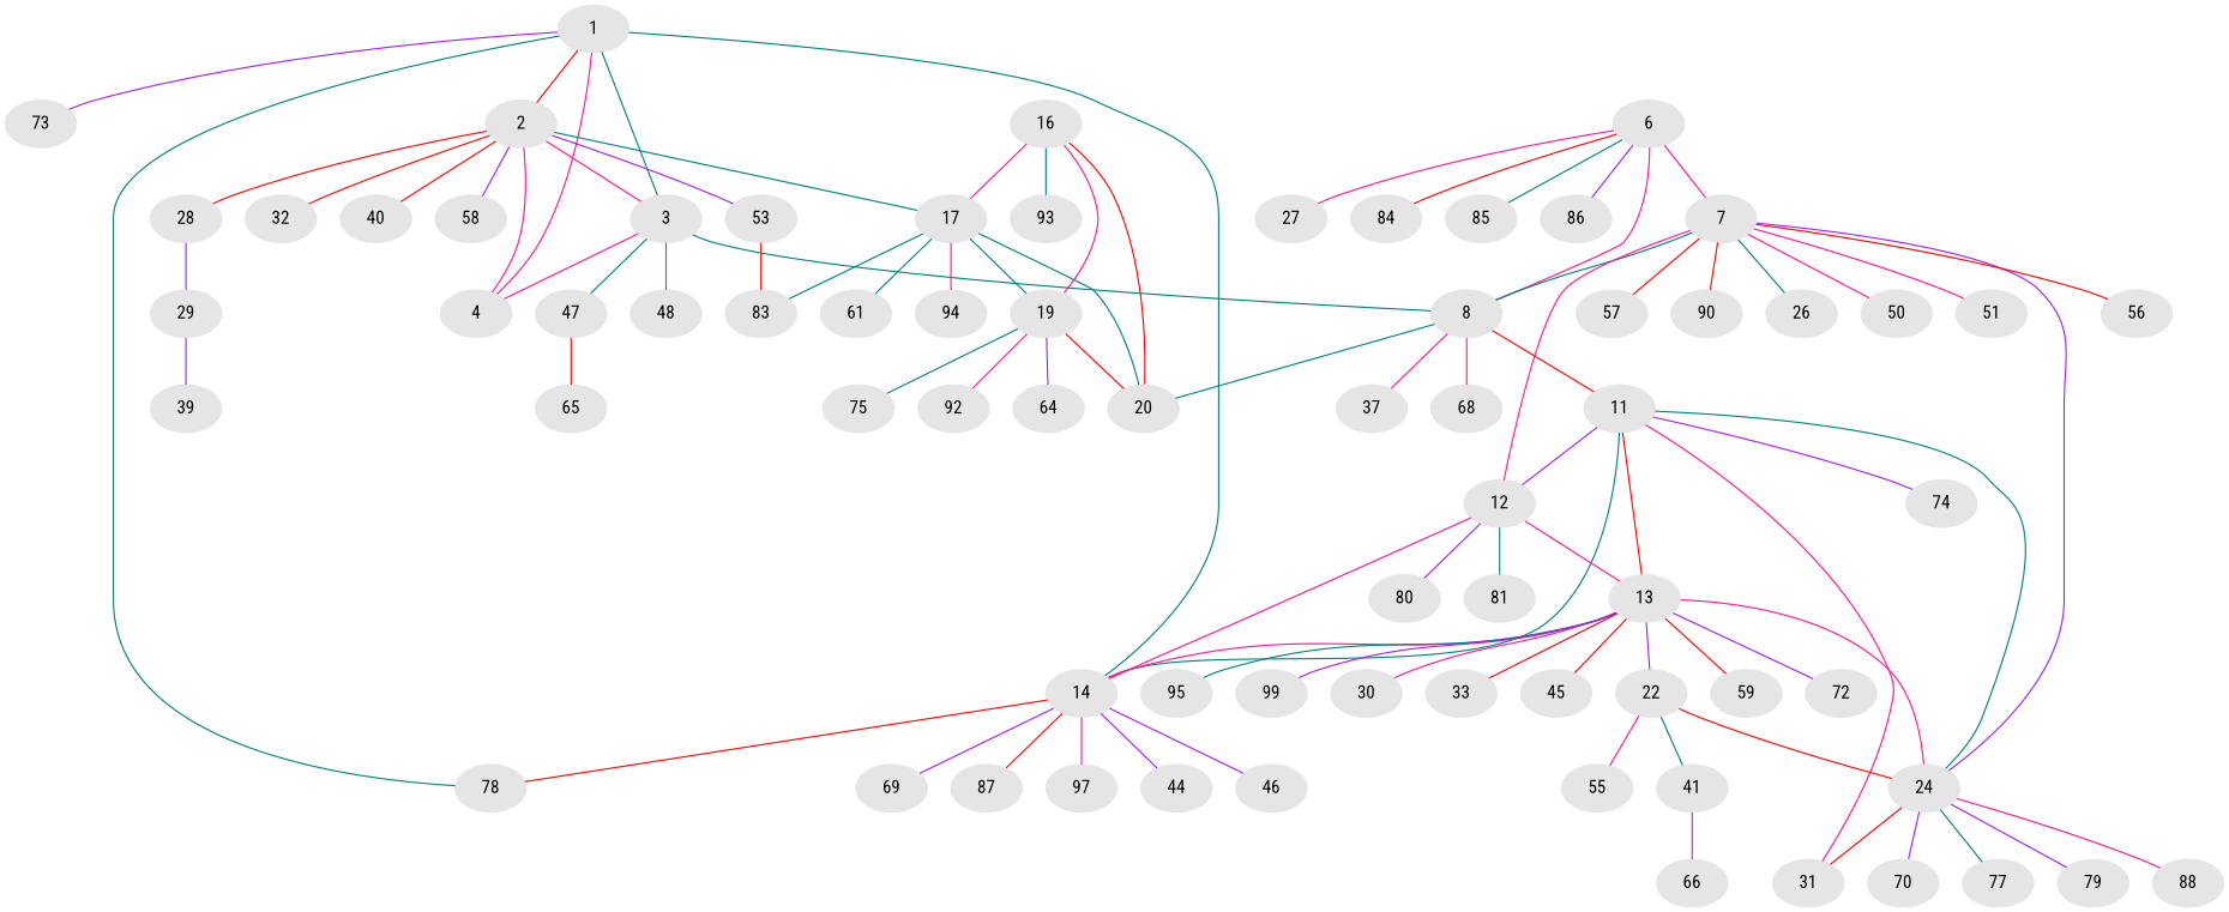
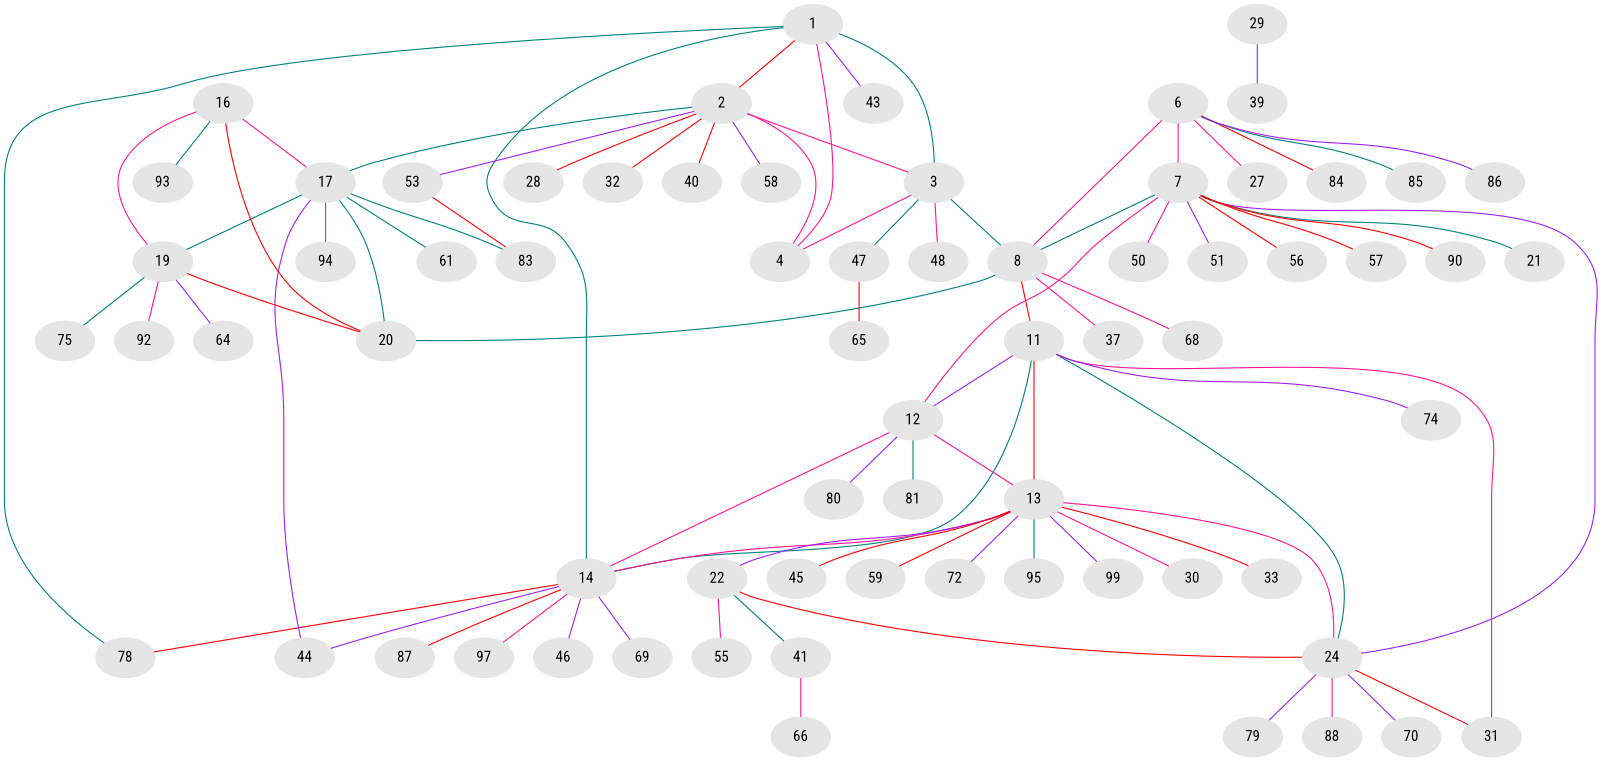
  graph {
    fontname="Roboto Condensed"
    node [color=gray90 fontname="Roboto Condensed" style=filled]
    edge [color=deeppink fontname="Roboto Condensed"]
    1 [super="+96"]
    2 [super="+42"]
    3 [super="+5"]
    4 [super="+82"]
    14 [super="+60"]
-   73
+   73 [label=43]
    78
    17 [super="+18"]
    28 [super="+43"]
    32
    40
    53 [super="+63"]
    58
    8 [super="+35"]
    47 [super="+54"]
    48
    46 [super="+91"]
    69
    87
    97
    44
    20
    19 [super="+62"]
    61
    83
    94
    29 [super="+89"]
    11 [super="+38"]
    37
    68
    65
    22 [super="+23"]
    24 [super="+25"]
    41
    55
    6 [super="+10"]
    7 [super="+9"]
    27 [super="+49"]
    84
    85
    86
    12 [super="+15"]
-   26 [super="+34"]
+   26 [super="+34" label=21]
    50
    51
    56
    57
    90
    13 [super="+21"]
    80
    81
    31 [super="+100"]
    70
-   77
    79
    88
    74
    30 [super="+71"]
    33
    45
    59
    72
    95
    99
    16 [super="+76"]
    93
    64
    75
    92
    66
    39
    1 -- 2 [color=red]
    1 -- 3 [color=teal weight=2]
    1 -- 4
    1 -- 14 [color=teal]
    1 -- 73 [color=purple]
    1 -- 78 [color=teal]
    2 -- 3 [weight=2]
    2 -- 4
    2 -- 17 [color=teal]
    2 -- 28 [color=red]
    2 -- 32 [color=red]
    2 -- 40 [color=red]
    2 -- 53 [color=purple]
    2 -- 58 [color=purple]
    3 -- 4 [weight=2]
    3 -- 8 [color=teal]
    3 -- 47 [color=teal]
    3 -- 48
    14 -- 78 [color=red]
    14 -- 46 [color=purple]
    14 -- 69 [color=purple]
    14 -- 87 [color=red]
    14 -- 97
    14 -- 44 [color=purple]
+   17 -- 44 [color=purple]
    17 -- 20 [color=teal weight=2]
    17 -- 19 [color=teal weight=2]
    17 -- 61 [color=teal]
    17 -- 83 [color=teal]
    17 -- 94
-   28 -- 29 [color=purple]
    53 -- 83 [color=red]
    8 -- 20 [color=teal]
    8 -- 11 [color=red]
    8 -- 37
    8 -- 68
    47 -- 65 [color=red]
    19 -- 20 [color=red]
    19 -- 64 [color=purple]
    19 -- 75 [color=teal]
    19 -- 92
    29 -- 39 [color=purple]
    11 -- 14 [color=teal]
    11 -- 24 [color=teal]
    11 -- 12 [color=purple weight=2]
    11 -- 13 [color=red]
    11 -- 31
    11 -- 74 [color=purple]
    22 -- 24 [color=red weight=4]
    22 -- 41 [color=teal]
    22 -- 55
    24 -- 31 [color=red]
    24 -- 70 [color=purple]
-   24 -- 77 [color=teal]
    24 -- 79 [color=purple]
    24 -- 88
    41 -- 66
    6 -- 8 [weight=2]
    6 -- 7 [weight=4]
    6 -- 27
    6 -- 84 [color=red]
    6 -- 85 [color=teal]
    6 -- 86 [color=purple]
    7 -- 8 [color=teal weight=2]
    7 -- 24 [color=purple]
    7 -- 12
    7 -- 26 [color=teal]
    7 -- 50
-   7 -- 51
+   7 -- 51 [color=purple]
    7 -- 56 [color=red]
    7 -- 57 [color=red]
    7 -- 90 [color=red]
    12 -- 14 [weight=2]
    12 -- 13 [weight=2]
    12 -- 80 [color=purple]
    12 -- 81 [color=teal]
    13 -- 14
    13 -- 22 [color=purple weight=2]
    13 -- 24 [weight=2]
    13 -- 30
    13 -- 33 [color=red]
    13 -- 45 [color=red]
    13 -- 59 [color=red]
    13 -- 72 [color=purple]
    13 -- 95 [color=teal]
    13 -- 99 [color=purple]
    16 -- 17 [weight=2]
    16 -- 20 [color=red]
    16 -- 19
    16 -- 93 [color=teal]
  }
